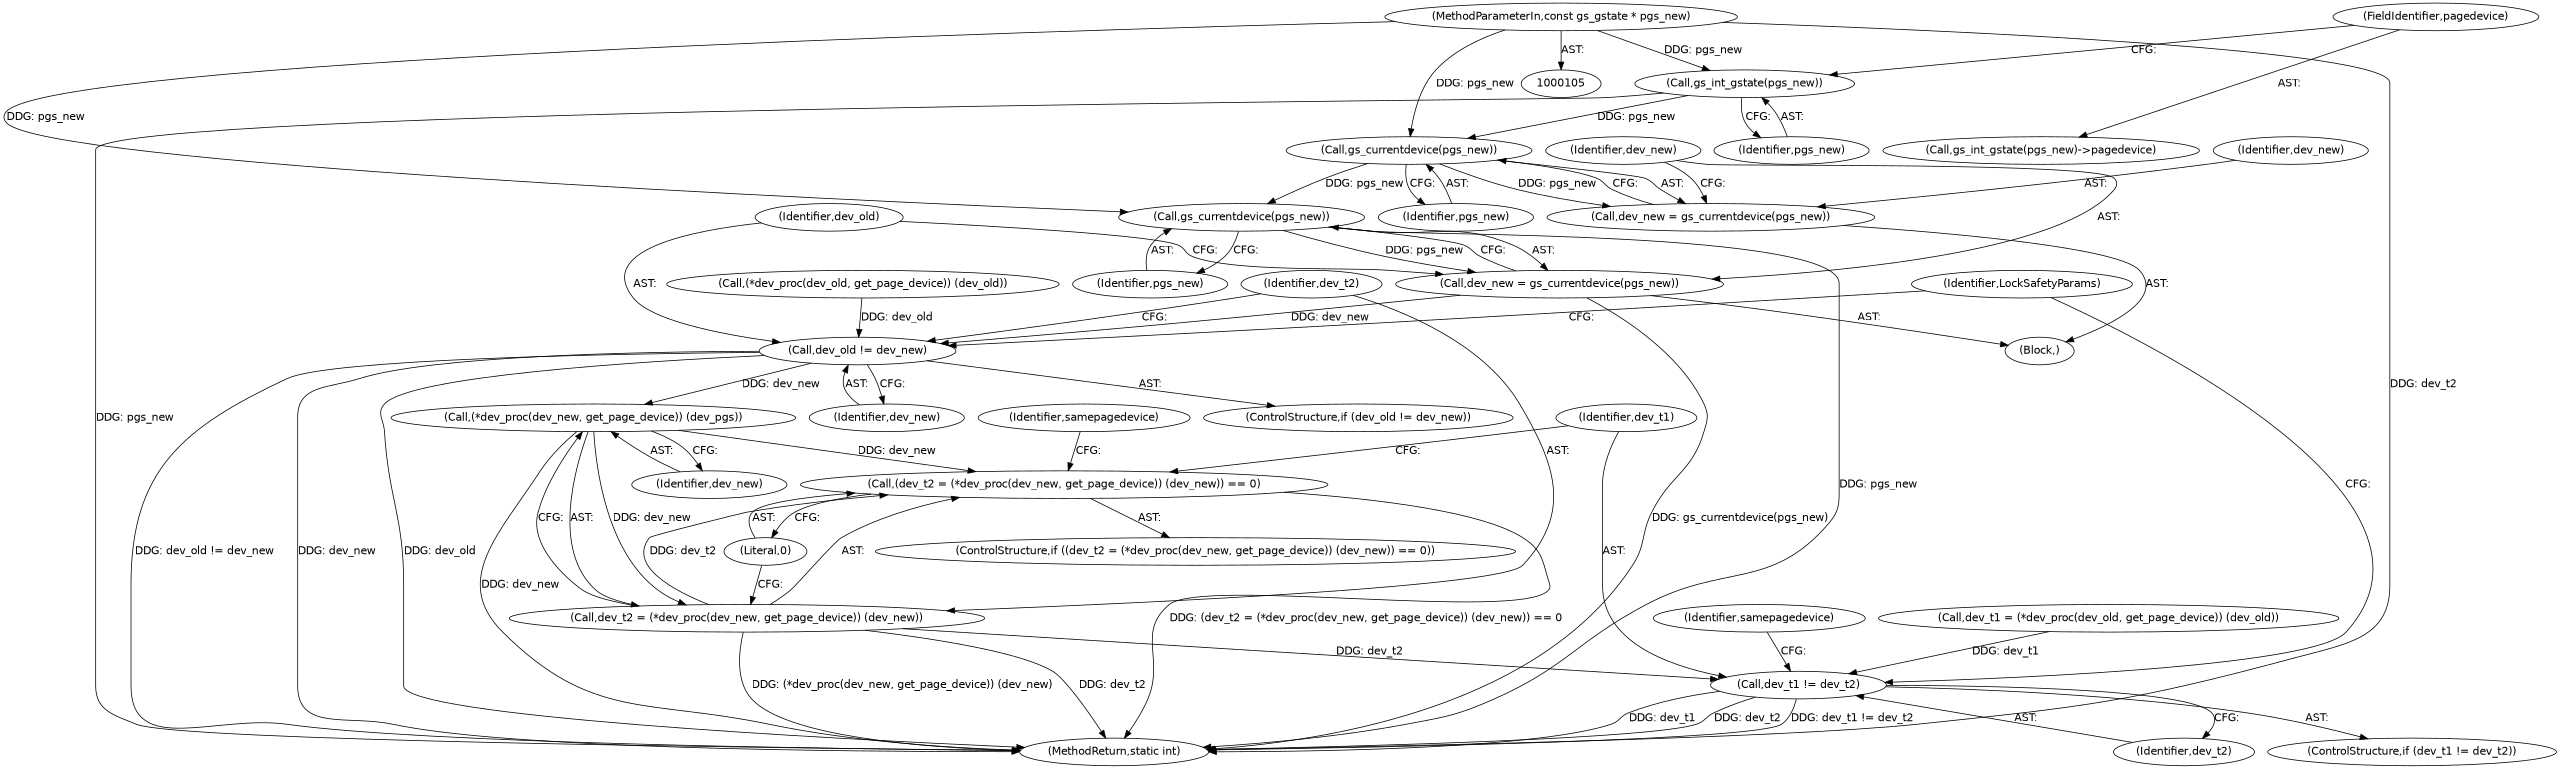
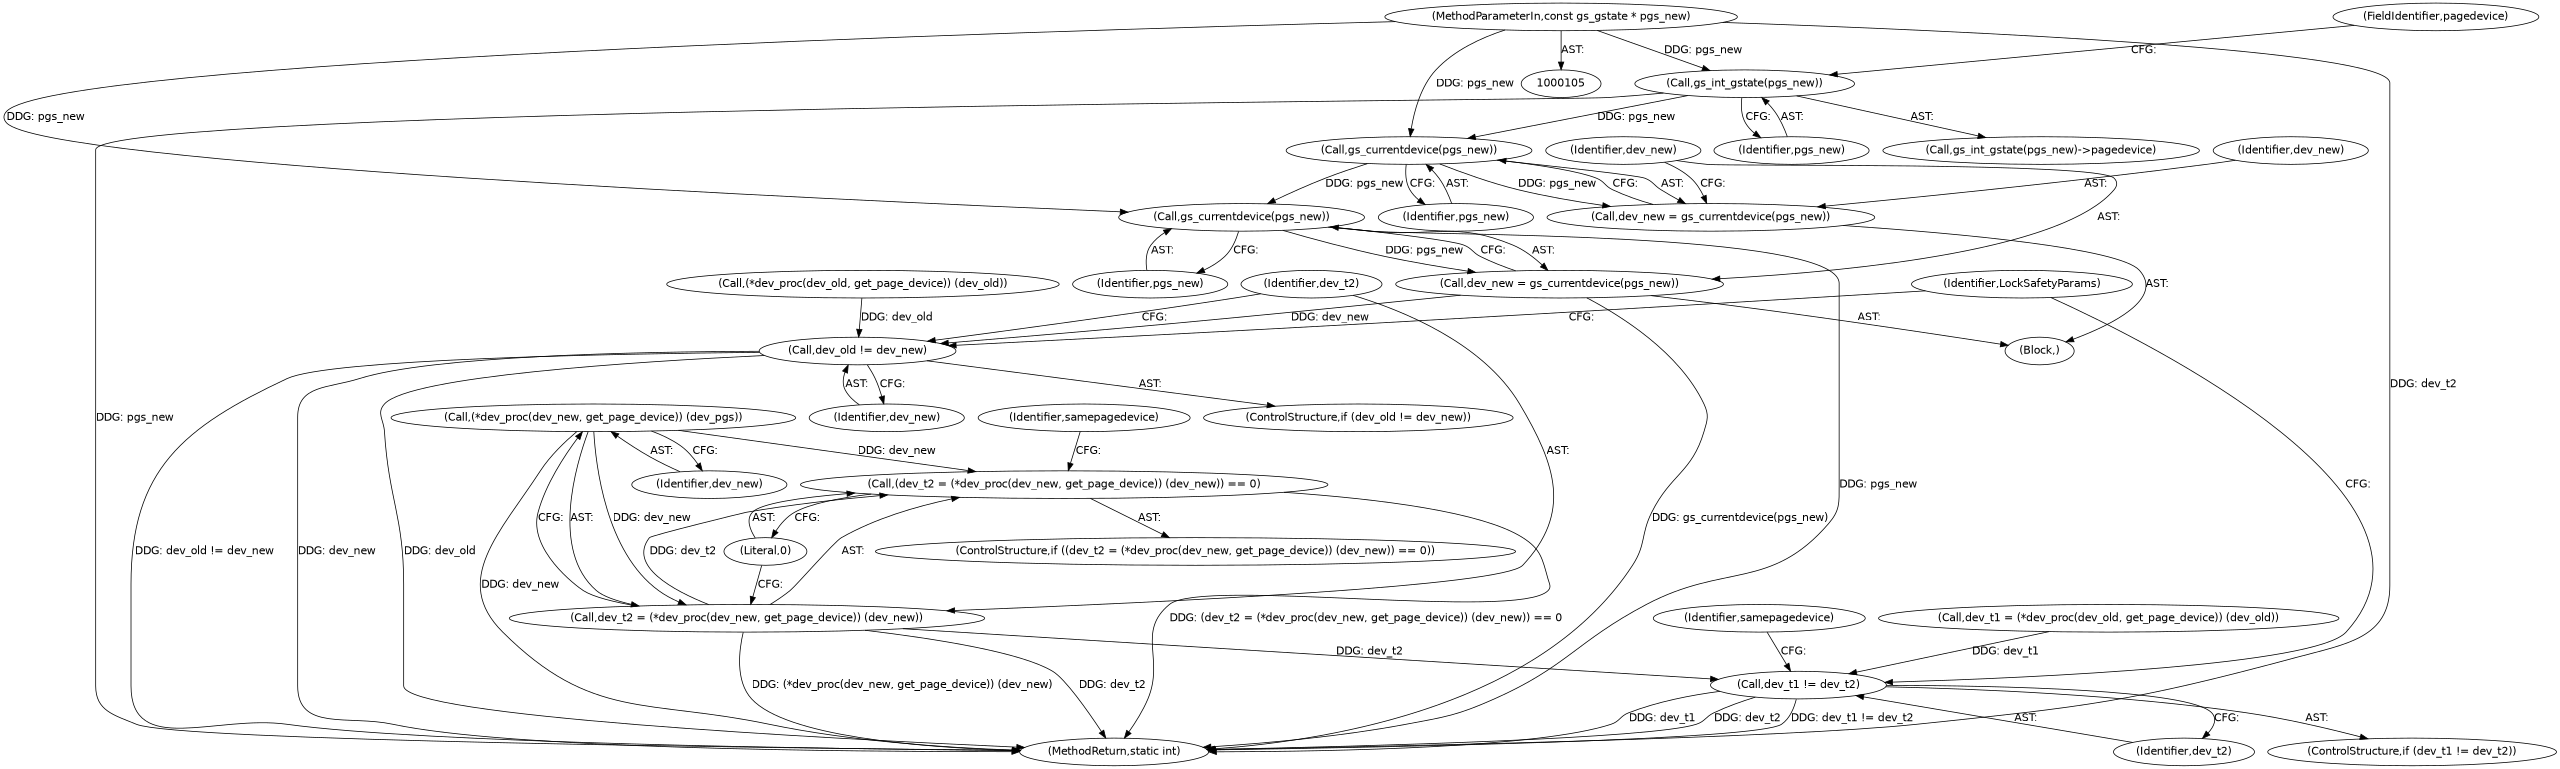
  digraph {
    fontname="DejaVu Sans"
    node [fontname="DejaVu Sans"]
    edge [fontname="DejaVu Sans"]
    n1 [label="(Call,gs_int_gstate(pgs_new))"]
    n2 [label="(Call,gs_currentdevice(pgs_new))"]
    n3 [label="(Call,gs_int_gstate(pgs_new)->pagedevice)"]
    n4 [label="(Identifier,pgs_new)"]
    n5 [label="(MethodReturn,static int)"]
    n6 [label="(Call,gs_currentdevice(pgs_new))"]
    n7 [label="(Call,dev_new = gs_currentdevice(pgs_new))"]
    n8 [label="(Identifier,pgs_new)"]
    n9 [label="(MethodParameterIn,const gs_gstate * pgs_new)"]
    1000105
    n11 [label="(Call,dev_new = gs_currentdevice(pgs_new))"]
    n12 [label="(Identifier,pgs_new)"]
    n13 [label="(Block,)"]
    n14 [label="(Call,dev_old != dev_new)"]
    n15 [label="(Call,(*dev_proc(dev_new, get_page_device)) (dev_pgs))"]
    n16 [label="(ControlStructure,if (dev_old != dev_new))"]
    n17 [label="(Identifier,dev_new)"]
    n18 [label="(Call,(dev_t2 = (*dev_proc(dev_new, get_page_device)) (dev_new)) == 0)"]
    n19 [label="(Call,dev_t2 = (*dev_proc(dev_new, get_page_device)) (dev_new))"]
    n20 [label="(Identifier,dev_new)"]
    n21 [label="(ControlStructure,if ((dev_t2 = (*dev_proc(dev_new, get_page_device)) (dev_new)) == 0))"]
    n22 [label="(Literal,0)"]
    n23 [label="(Call,dev_t1 != dev_t2)"]
    n24 [label="(ControlStructure,if (dev_t1 != dev_t2))"]
    n25 [label="(Identifier,dev_t2)"]
    n26 [label="(Identifier,dev_new)"]
    n27 [label="(Identifier,samepagedevice)"]
    n28 [label="(Identifier,dev_new)"]
-   n29 [label="(Identifier,dev_old)"]
    n30 [label="(FieldIdentifier,pagedevice)"]
    n31 [label="(Call,(*dev_proc(dev_old, get_page_device)) (dev_old))"]
    n32 [label="(Identifier,samepagedevice)"]
    n33 [label="(Identifier,dev_t2)"]
    n34 [label="(Identifier,LockSafetyParams)"]
    n35 [label="(Call,dev_t1 = (*dev_proc(dev_old, get_page_device)) (dev_old))"]
-   n36 [label="(Identifier,dev_t1)"]
    n1 -> n2 [label="DDG: pgs_new"]
-   n30 -> n3 [label="AST: "]
+   n1 -> n3 [label="AST: "]
    n1 -> n4 [label="CFG: "]
    n1 -> n5 [label="DDG: pgs_new"]
    n2 -> n6 [label="DDG: pgs_new"]
    n2 -> n7 [label="AST: "]
    n2 -> n7 [label="DDG: pgs_new"]
    n2 -> n8 [label="CFG: "]
    n4 -> n1 [label="AST: "]
    n6 -> n5 [label="DDG: pgs_new"]
    n6 -> n11 [label="AST: "]
    n6 -> n11 [label="DDG: pgs_new"]
    n6 -> n12 [label="CFG: "]
    n7 -> n2 [label="CFG: "]
    n7 -> n13 [label="AST: "]
    n8 -> n2 [label="AST: "]
    n9 -> n1 [label="DDG: pgs_new"]
    n9 -> n2 [label="DDG: pgs_new"]
    n9 -> n5 [label="DDG: dev_t2"]
    n9 -> n6 [label="DDG: pgs_new"]
    n9 -> 1000105 [label="AST: "]
    n11 -> n5 [label="DDG: gs_currentdevice(pgs_new)"]
    n11 -> n6 [label="CFG: "]
    n11 -> n13 [label="AST: "]
    n11 -> n14 [label="DDG: dev_new"]
    n12 -> n6 [label="AST: "]
    n14 -> n5 [label="DDG: dev_old != dev_new"]
    n14 -> n5 [label="DDG: dev_new"]
    n14 -> n5 [label="DDG: dev_old"]
-   n14 -> n15 [label="DDG: dev_new"]
    n14 -> n16 [label="AST: "]
    n14 -> n17 [label="CFG: "]
    n15 -> n5 [label="DDG: dev_new"]
    n15 -> n18 [label="DDG: dev_new"]
    n15 -> n19 [label="AST: "]
    n15 -> n19 [label="DDG: dev_new"]
    n15 -> n20 [label="CFG: "]
    n17 -> n14 [label="AST: "]
    n18 -> n5 [label="DDG: (dev_t2 = (*dev_proc(dev_new, get_page_device)) (dev_new)) == 0"]
    n18 -> n21 [label="AST: "]
    n18 -> n22 [label="CFG: "]
    n19 -> n5 [label="DDG: (*dev_proc(dev_new, get_page_device)) (dev_new)"]
    n19 -> n5 [label="DDG: dev_t2"]
    n19 -> n15 [label="CFG: "]
    n19 -> n18 [label="AST: "]
    n19 -> n18 [label="DDG: dev_t2"]
    n19 -> n23 [label="DDG: dev_t2"]
    n20 -> n15 [label="AST: "]
    n22 -> n18 [label="AST: "]
    n22 -> n19 [label="CFG: "]
    n23 -> n5 [label="DDG: dev_t1"]
    n23 -> n5 [label="DDG: dev_t2"]
    n23 -> n5 [label="DDG: dev_t1 != dev_t2"]
    n23 -> n24 [label="AST: "]
    n23 -> n25 [label="CFG: "]
    n25 -> n23 [label="AST: "]
    n26 -> n7 [label="AST: "]
    n27 -> n18 [label="CFG: "]
    n28 -> n7 [label="CFG: "]
    n28 -> n11 [label="AST: "]
-   n29 -> n11 [label="CFG: "]
-   n29 -> n14 [label="AST: "]
    n30 -> n1 [label="CFG: "]
    n31 -> n14 [label="DDG: dev_old"]
    n32 -> n23 [label="CFG: "]
    n33 -> n14 [label="CFG: "]
    n33 -> n19 [label="AST: "]
    n34 -> n14 [label="CFG: "]
    n34 -> n23 [label="CFG: "]
    n35 -> n23 [label="DDG: dev_t1"]
-   n36 -> n18 [label="CFG: "]
-   n36 -> n23 [label="AST: "]
  }
